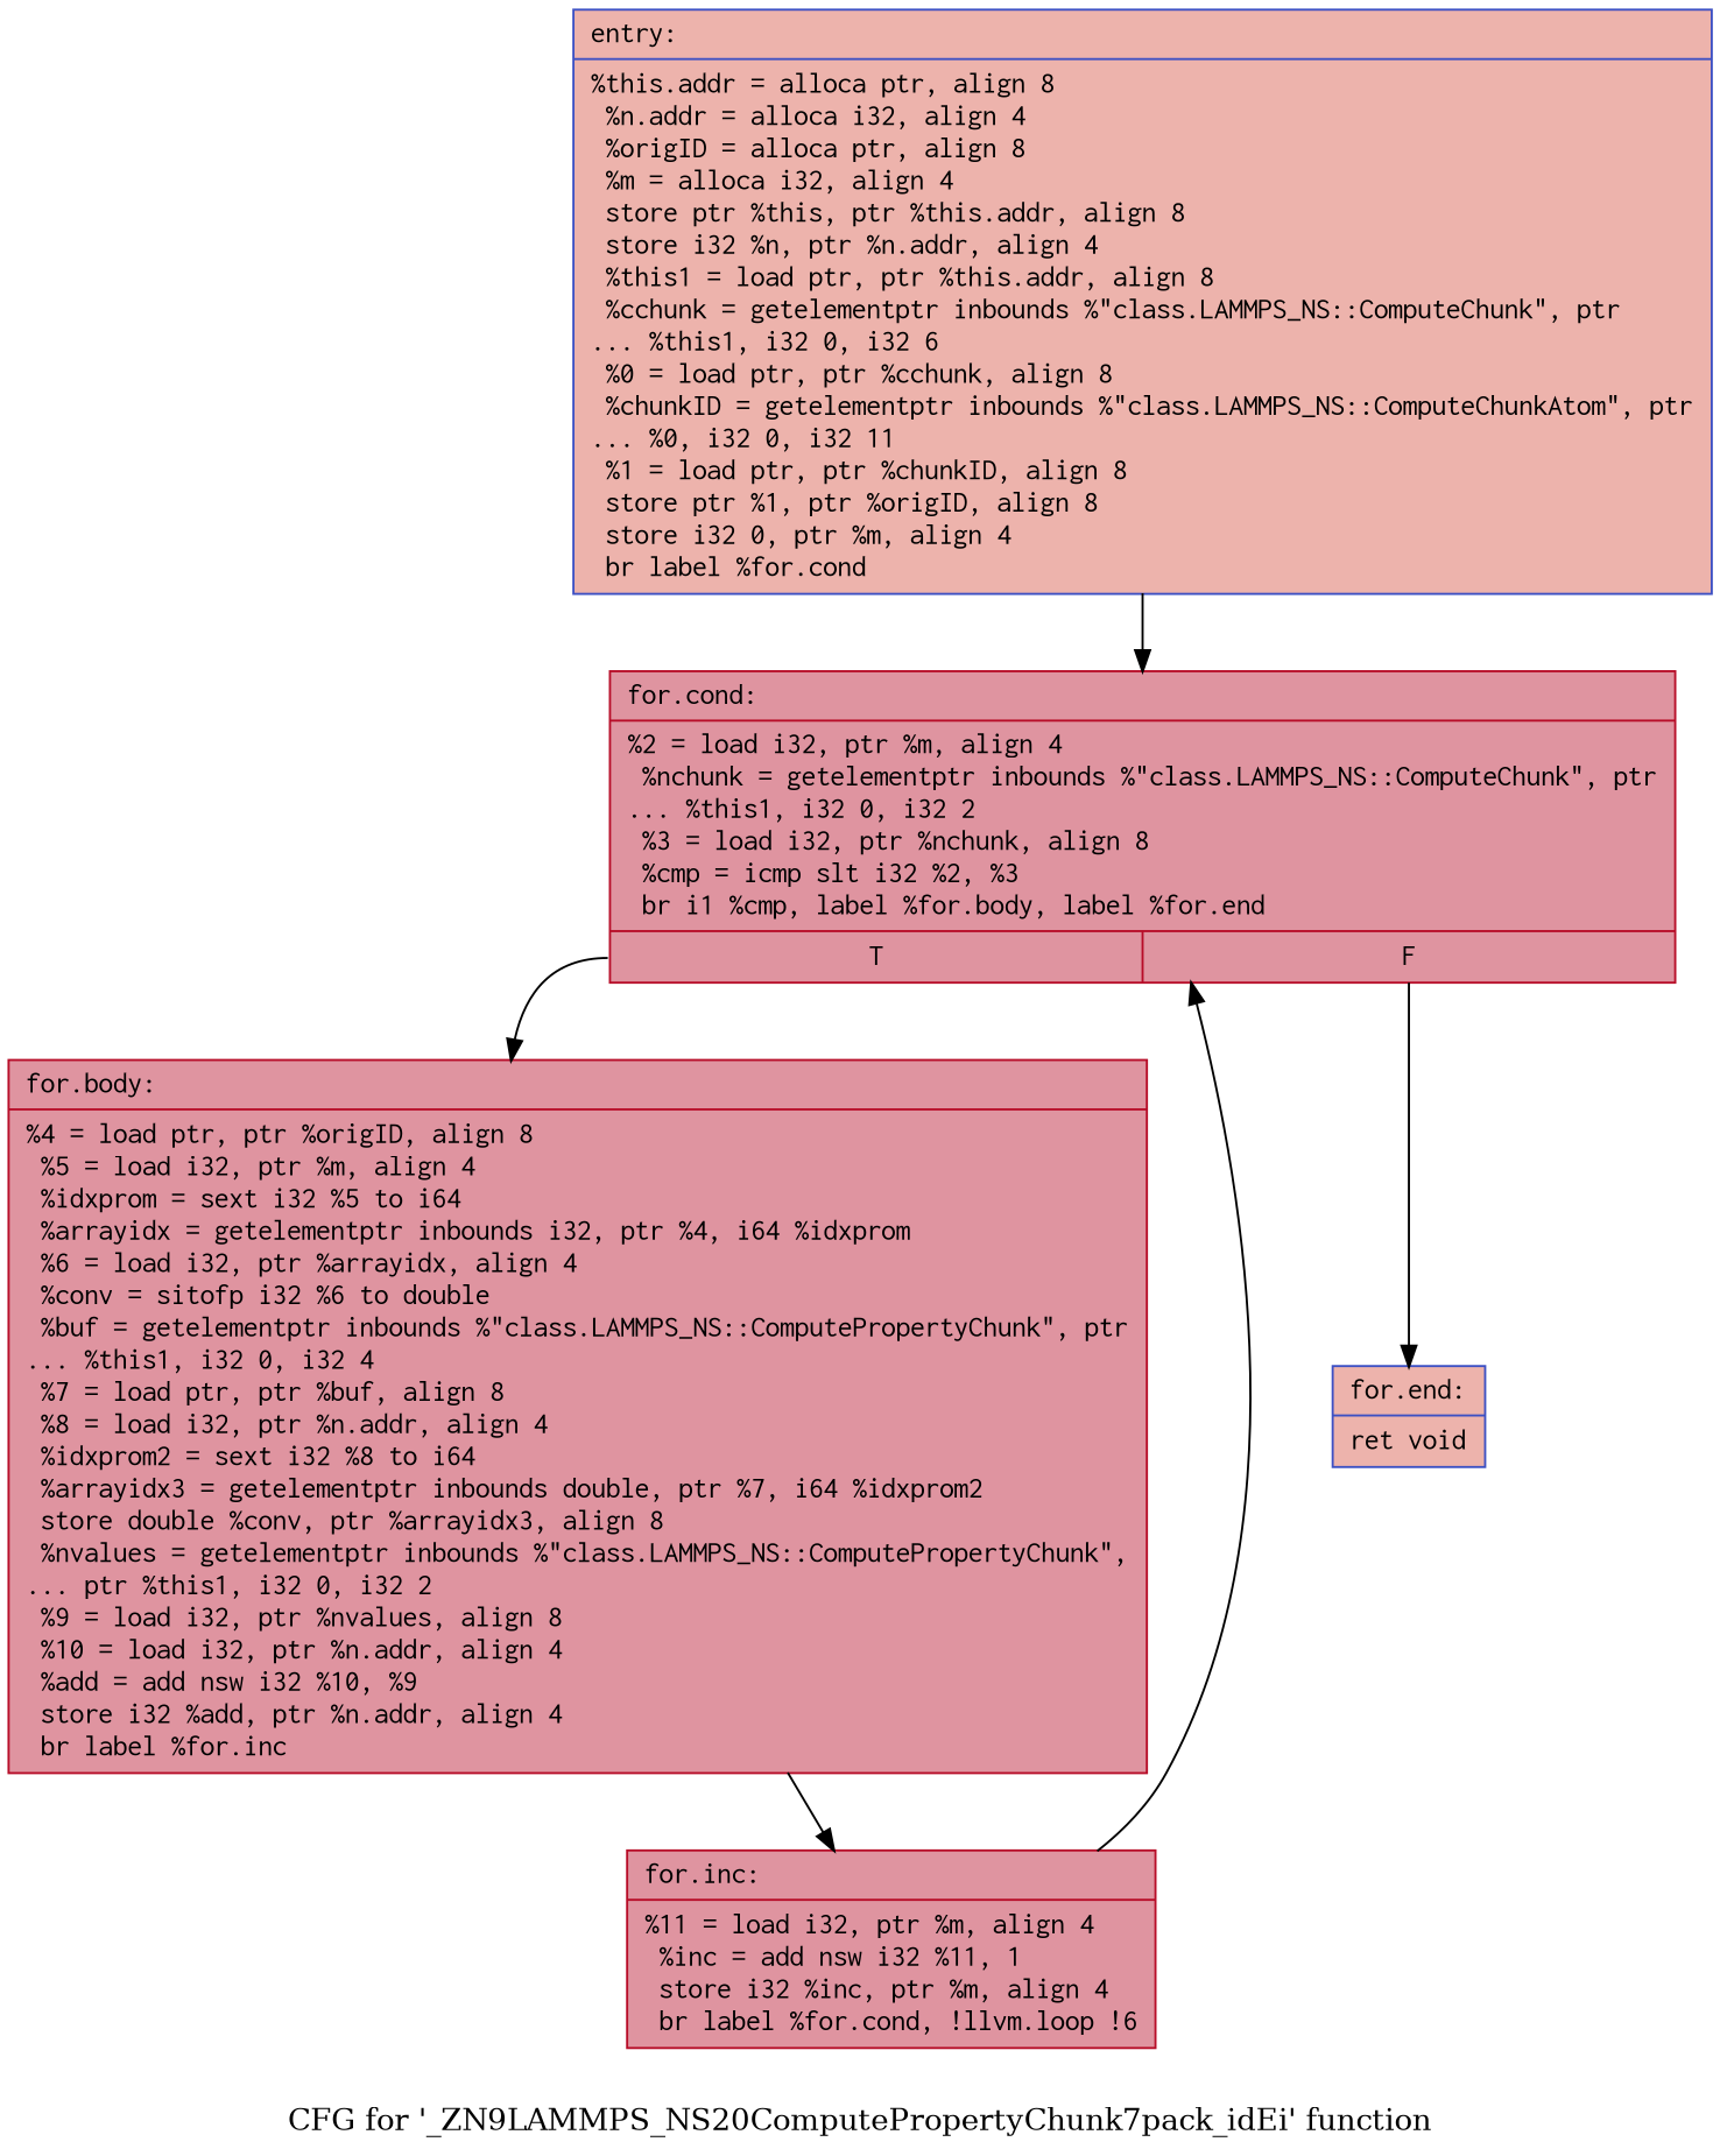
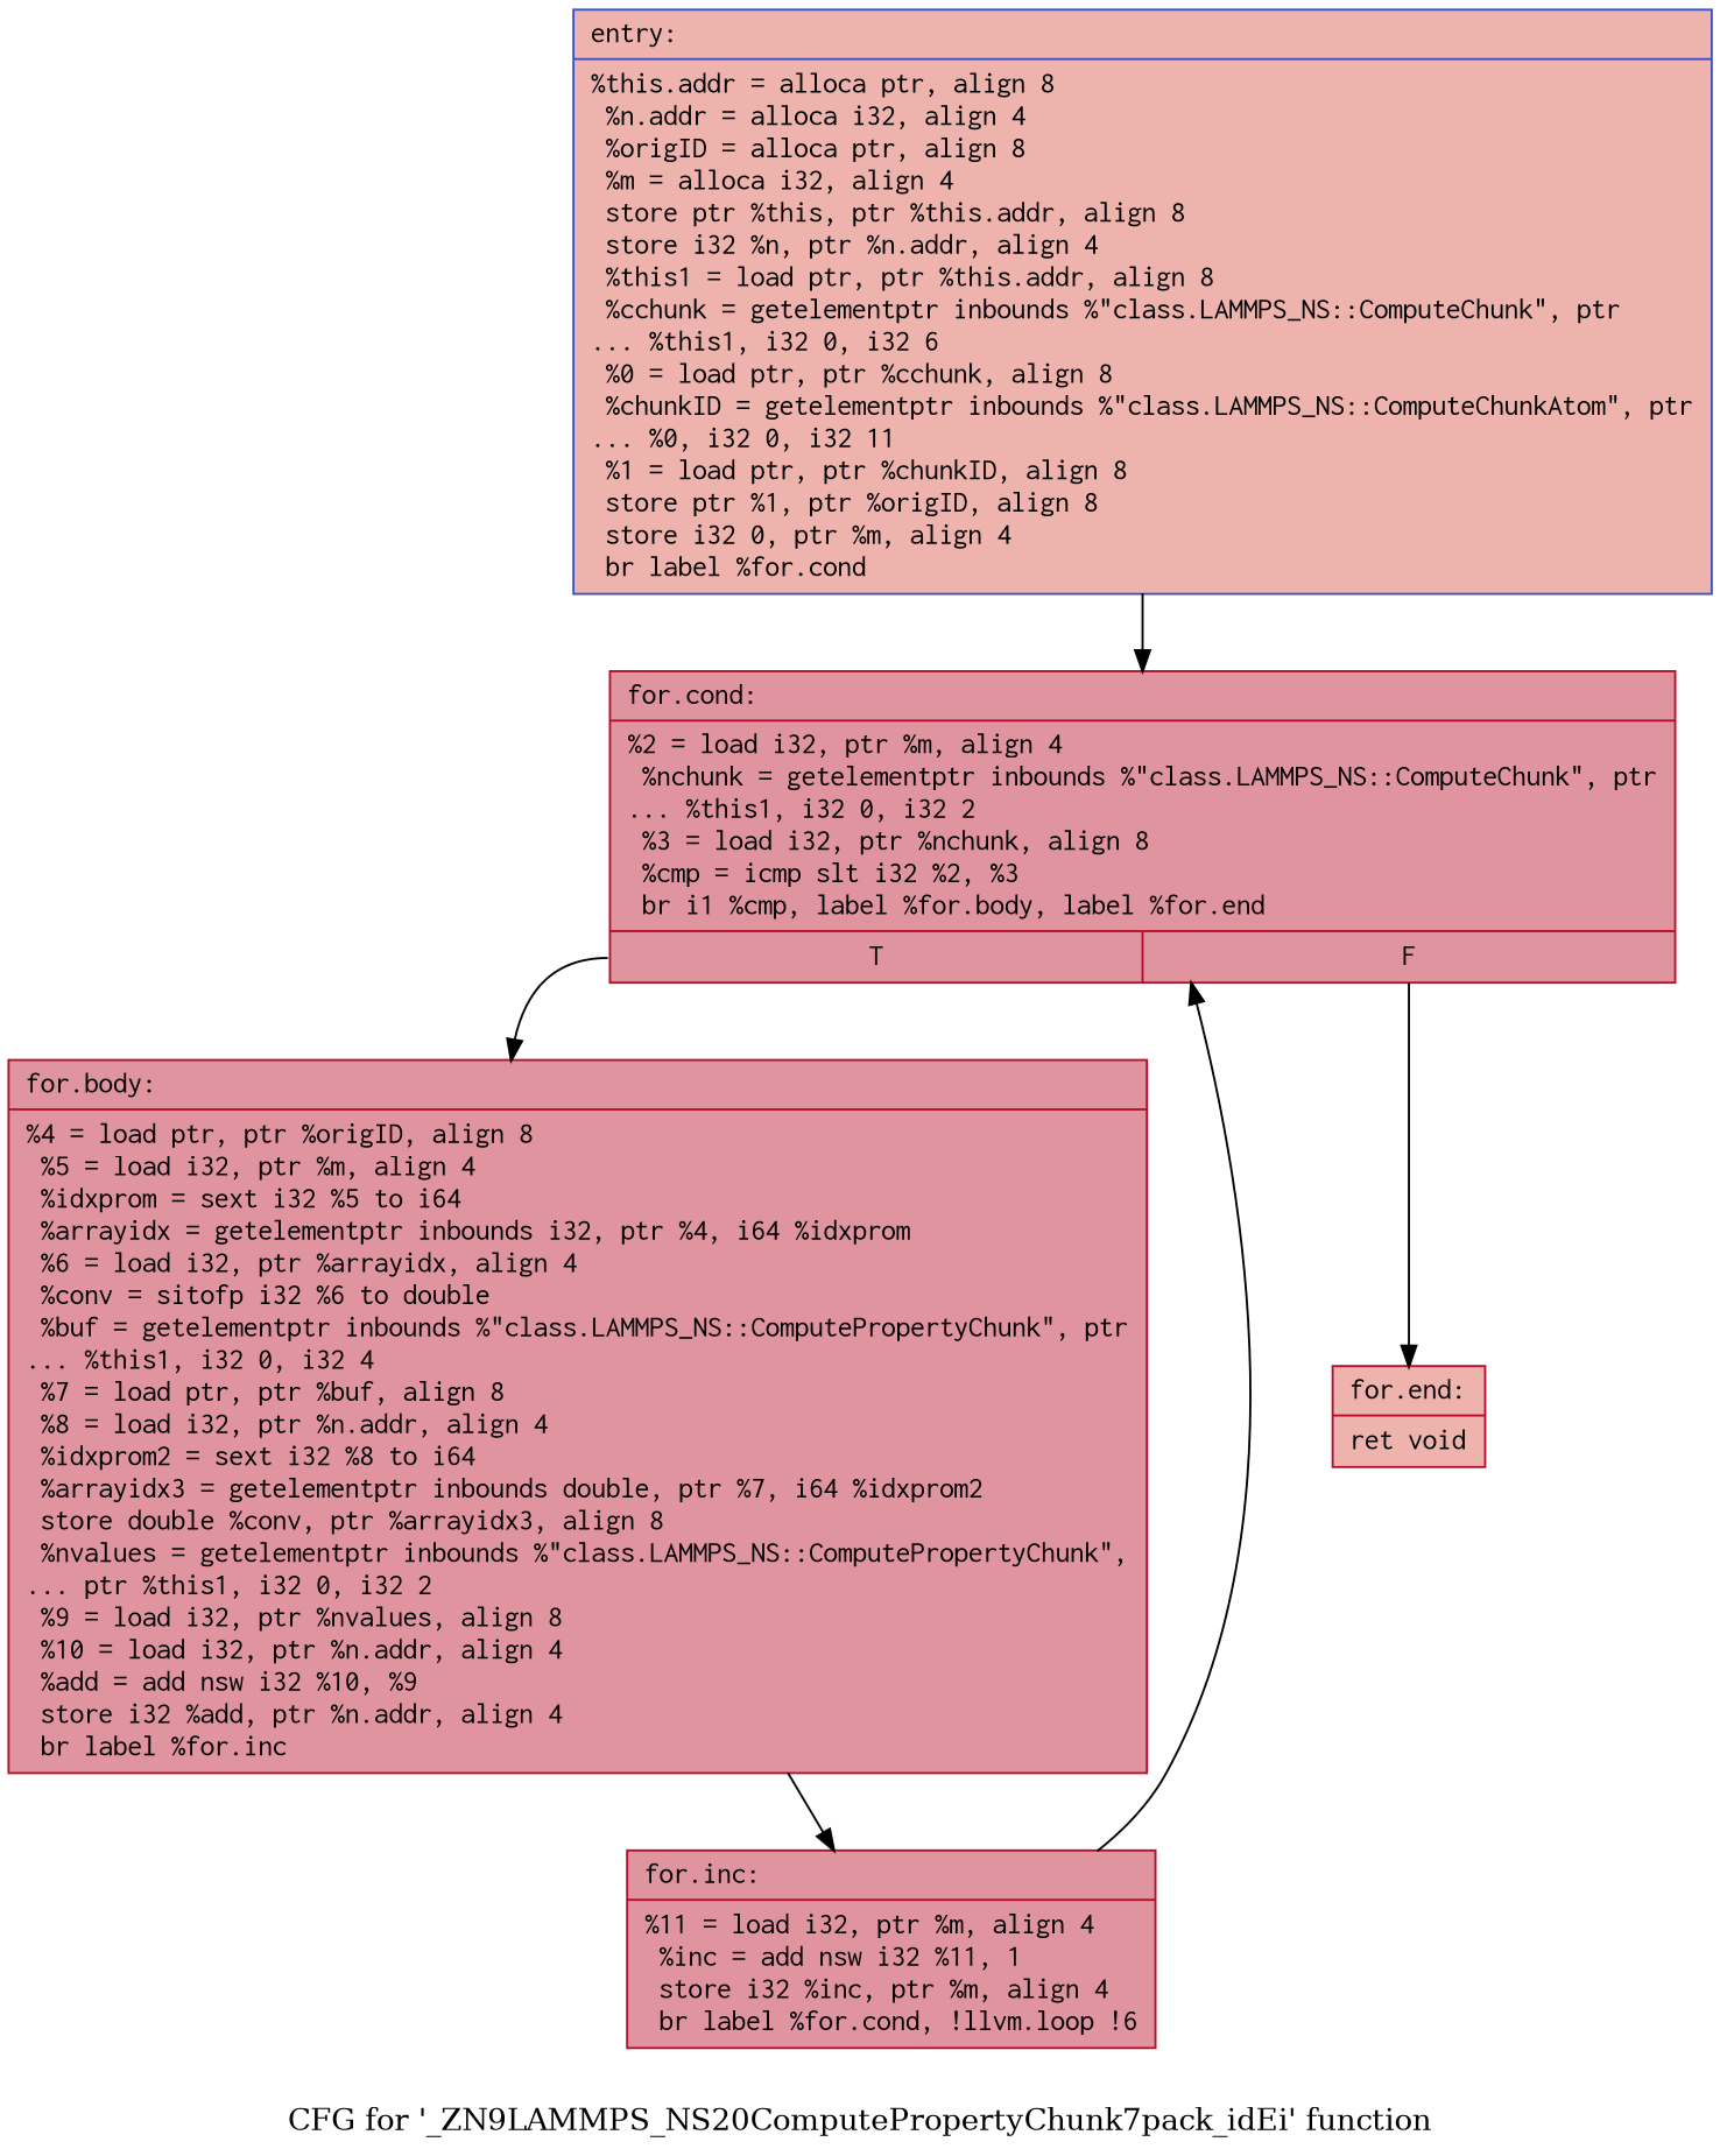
  digraph {
    label="CFG for '_ZN9LAMMPS_NS20ComputePropertyChunk7pack_idEi' function"
    node [color="#b70d28ff" fillcolor="#b70d2870" fontname=Courier shape=record style=filled]
    n1 [color="#3d50c3ff" fillcolor="#d6524470" label="{entry:\l|  %this.addr = alloca ptr, align 8\l  %n.addr = alloca i32, align 4\l  %origID = alloca ptr, align 8\l  %m = alloca i32, align 4\l  store ptr %this, ptr %this.addr, align 8\l  store i32 %n, ptr %n.addr, align 4\l  %this1 = load ptr, ptr %this.addr, align 8\l  %cchunk = getelementptr inbounds %\"class.LAMMPS_NS::ComputeChunk\", ptr\l... %this1, i32 0, i32 6\l  %0 = load ptr, ptr %cchunk, align 8\l  %chunkID = getelementptr inbounds %\"class.LAMMPS_NS::ComputeChunkAtom\", ptr\l... %0, i32 0, i32 11\l  %1 = load ptr, ptr %chunkID, align 8\l  store ptr %1, ptr %origID, align 8\l  store i32 0, ptr %m, align 4\l  br label %for.cond\l}"]
    n2 [label="{for.cond:\l|  %2 = load i32, ptr %m, align 4\l  %nchunk = getelementptr inbounds %\"class.LAMMPS_NS::ComputeChunk\", ptr\l... %this1, i32 0, i32 2\l  %3 = load i32, ptr %nchunk, align 8\l  %cmp = icmp slt i32 %2, %3\l  br i1 %cmp, label %for.body, label %for.end\l|{<s0>T|<s1>F}}"]
    n3 [label="{for.body:\l|  %4 = load ptr, ptr %origID, align 8\l  %5 = load i32, ptr %m, align 4\l  %idxprom = sext i32 %5 to i64\l  %arrayidx = getelementptr inbounds i32, ptr %4, i64 %idxprom\l  %6 = load i32, ptr %arrayidx, align 4\l  %conv = sitofp i32 %6 to double\l  %buf = getelementptr inbounds %\"class.LAMMPS_NS::ComputePropertyChunk\", ptr\l... %this1, i32 0, i32 4\l  %7 = load ptr, ptr %buf, align 8\l  %8 = load i32, ptr %n.addr, align 4\l  %idxprom2 = sext i32 %8 to i64\l  %arrayidx3 = getelementptr inbounds double, ptr %7, i64 %idxprom2\l  store double %conv, ptr %arrayidx3, align 8\l  %nvalues = getelementptr inbounds %\"class.LAMMPS_NS::ComputePropertyChunk\",\l... ptr %this1, i32 0, i32 2\l  %9 = load i32, ptr %nvalues, align 8\l  %10 = load i32, ptr %n.addr, align 4\l  %add = add nsw i32 %10, %9\l  store i32 %add, ptr %n.addr, align 4\l  br label %for.inc\l}"]
-   n4 [color="#3d50c3ff" fillcolor="#d6524470" label="{for.end:\l|  ret void\l}"]
+   n4 [fillcolor="#d6524470" label="{for.end:\l|  ret void\l}"]
    n5 [label="{for.inc:\l|  %11 = load i32, ptr %m, align 4\l  %inc = add nsw i32 %11, 1\l  store i32 %inc, ptr %m, align 4\l  br label %for.cond, !llvm.loop !6\l}"]
    n1 -> n2
    n2 -> n3 [tailport=s0]
    n2 -> n4 [tailport=s1]
    n3 -> n5
    n5 -> n2
  }
